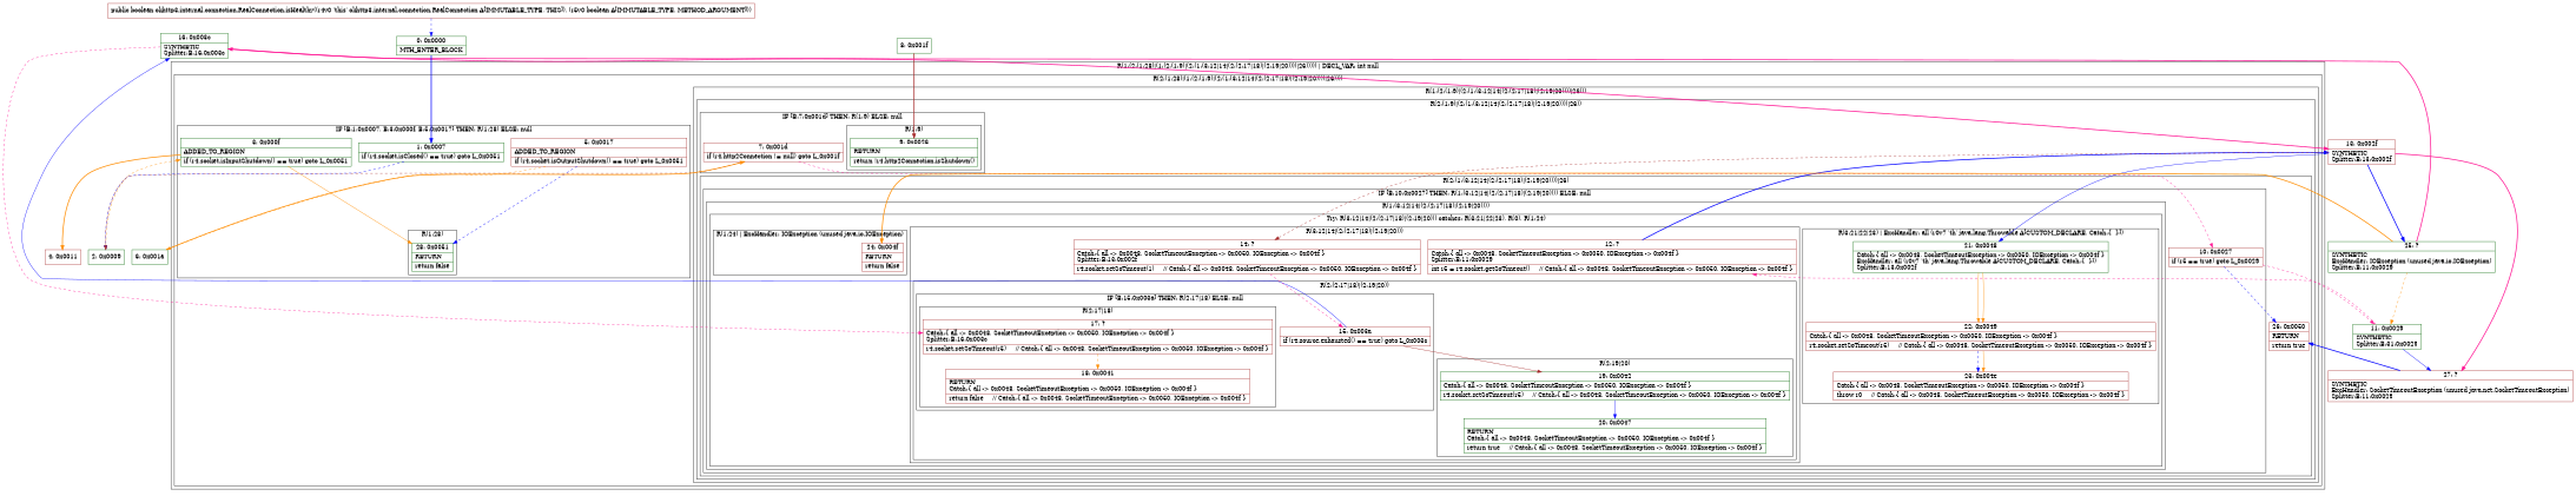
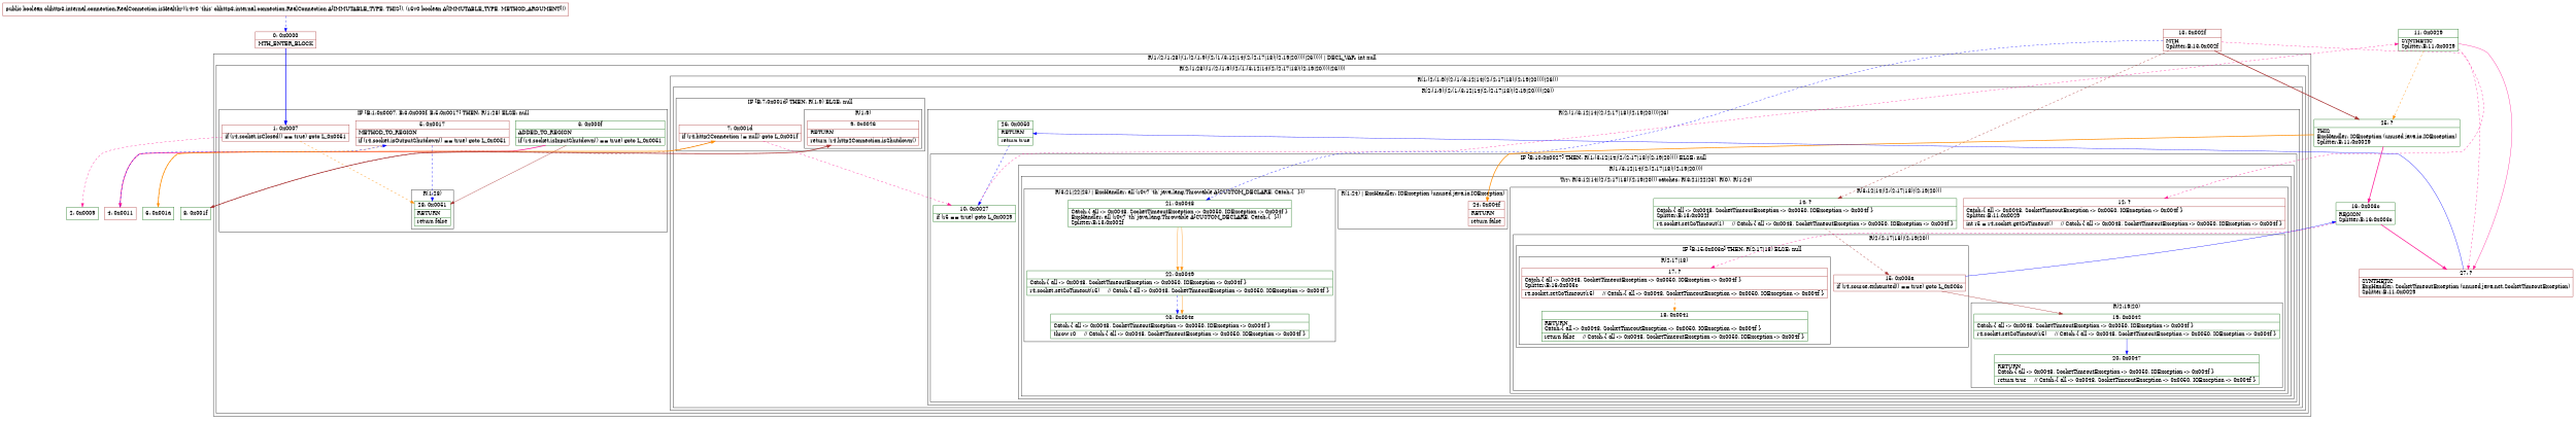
  digraph {
    node [color=darkgreen shape=record]
    edge [color=blue style=dashed]
    n1 [label="{28\:\ 0x0051|RETURN\l|return false\l}"]
-   n2 [label="{1\:\ 0x0007|if (r4.socket.isClosed() == true) goto L_0x0051\l}"]
+   n2 [color=brown label="{1\:\ 0x0007|if (r4.socket.isClosed() == true) goto L_0x0051\l}"]
    n3 [label="{3\:\ 0x000f|ADDED_TO_REGION\l|if (r4.socket.isInputShutdown() == true) goto L_0x0051\l}"]
-   n4 [color=brown label="{5\:\ 0x0017|ADDED_TO_REGION\l|if (r4.socket.isOutputShutdown() == true) goto L_0x0051\l}"]
-   n5 [label="{9\:\ 0x0026|RETURN\l|return !r4.http2Connection.isShutdown()\l}"]
+   n4 [color=brown label="{5\:\ 0x0017|METHOD_TO_REGION\l|if (r4.socket.isOutputShutdown() == true) goto L_0x0051\l}"]
+   n5 [color=brown label="{9\:\ 0x0026|RETURN\l|return !r4.http2Connection.isShutdown()\l}"]
    n6 [color=brown label="{7\:\ 0x001d|if (r4.http2Connection != null) goto L_0x001f\l}"]
    n7 [color=brown label="{17\:\ ?|Catch:\{ all \-\> 0x0048, SocketTimeoutException \-\> 0x0050, IOException \-\> 0x004f \}\lSplitter:B:16:0x003c\l|r4.socket.setSoTimeout(r5)     \/\/ Catch:\{ all \-\> 0x0048, SocketTimeoutException \-\> 0x0050, IOException \-\> 0x004f \}\l}"]
-   n8 [color=brown label="{18\:\ 0x0041|RETURN\lCatch:\{ all \-\> 0x0048, SocketTimeoutException \-\> 0x0050, IOException \-\> 0x004f \}\l|return false     \/\/ Catch:\{ all \-\> 0x0048, SocketTimeoutException \-\> 0x0050, IOException \-\> 0x004f \}\l}"]
+   n8 [label="{18\:\ 0x0041|RETURN\lCatch:\{ all \-\> 0x0048, SocketTimeoutException \-\> 0x0050, IOException \-\> 0x004f \}\l|return false     \/\/ Catch:\{ all \-\> 0x0048, SocketTimeoutException \-\> 0x0050, IOException \-\> 0x004f \}\l}"]
    n9 [color=brown label="{15\:\ 0x003a|if (r4.source.exhausted() == true) goto L_0x003c\l}"]
    n10 [label="{19\:\ 0x0042|Catch:\{ all \-\> 0x0048, SocketTimeoutException \-\> 0x0050, IOException \-\> 0x004f \}\l|r4.socket.setSoTimeout(r5)     \/\/ Catch:\{ all \-\> 0x0048, SocketTimeoutException \-\> 0x0050, IOException \-\> 0x004f \}\l}"]
    n11 [label="{20\:\ 0x0047|RETURN\lCatch:\{ all \-\> 0x0048, SocketTimeoutException \-\> 0x0050, IOException \-\> 0x004f \}\l|return true     \/\/ Catch:\{ all \-\> 0x0048, SocketTimeoutException \-\> 0x0050, IOException \-\> 0x004f \}\l}"]
    n12 [color=brown label="{12\:\ ?|Catch:\{ all \-\> 0x0048, SocketTimeoutException \-\> 0x0050, IOException \-\> 0x004f \}\lSplitter:B:11:0x0029\l|int r5 = r4.socket.getSoTimeout()     \/\/ Catch:\{ all \-\> 0x0048, SocketTimeoutException \-\> 0x0050, IOException \-\> 0x004f \}\l}"]
-   n13 [color=brown label="{14\:\ ?|Catch:\{ all \-\> 0x0048, SocketTimeoutException \-\> 0x0050, IOException \-\> 0x004f \}\lSplitter:B:13:0x002f\l|r4.socket.setSoTimeout(1)     \/\/ Catch:\{ all \-\> 0x0048, SocketTimeoutException \-\> 0x0050, IOException \-\> 0x004f \}\l}"]
+   n13 [label="{14\:\ ?|Catch:\{ all \-\> 0x0048, SocketTimeoutException \-\> 0x0050, IOException \-\> 0x004f \}\lSplitter:B:13:0x002f\l|r4.socket.setSoTimeout(1)     \/\/ Catch:\{ all \-\> 0x0048, SocketTimeoutException \-\> 0x0050, IOException \-\> 0x004f \}\l}"]
    n14 [label="{21\:\ 0x0048|Catch:\{ all \-\> 0x0048, SocketTimeoutException \-\> 0x0050, IOException \-\> 0x004f \}\lExcHandler: all (r0v7 'th' java.lang.Throwable A[CUSTOM_DECLARE, Catch:\{  \}])\lSplitter:B:13:0x002f\l}"]
-   n15 [color=brown label="{22\:\ 0x0049|Catch:\{ all \-\> 0x0048, SocketTimeoutException \-\> 0x0050, IOException \-\> 0x004f \}\l|r4.socket.setSoTimeout(r5)     \/\/ Catch:\{ all \-\> 0x0048, SocketTimeoutException \-\> 0x0050, IOException \-\> 0x004f \}\l}"]
-   n16 [color=brown label="{23\:\ 0x004e|Catch:\{ all \-\> 0x0048, SocketTimeoutException \-\> 0x0050, IOException \-\> 0x004f \}\l|throw r0     \/\/ Catch:\{ all \-\> 0x0048, SocketTimeoutException \-\> 0x0050, IOException \-\> 0x004f \}\l}"]
+   n15 [label="{22\:\ 0x0049|Catch:\{ all \-\> 0x0048, SocketTimeoutException \-\> 0x0050, IOException \-\> 0x004f \}\l|r4.socket.setSoTimeout(r5)     \/\/ Catch:\{ all \-\> 0x0048, SocketTimeoutException \-\> 0x0050, IOException \-\> 0x004f \}\l}"]
+   n16 [label="{23\:\ 0x004e|Catch:\{ all \-\> 0x0048, SocketTimeoutException \-\> 0x0050, IOException \-\> 0x004f \}\l|throw r0     \/\/ Catch:\{ all \-\> 0x0048, SocketTimeoutException \-\> 0x0050, IOException \-\> 0x004f \}\l}"]
    n17 [color=brown label="{24\:\ 0x004f|RETURN\l|return false\l}"]
-   n18 [color=brown label="{10\:\ 0x0027|if (r5 == true) goto L_0x0029\l}"]
-   n19 [color=brown label="{26\:\ 0x0050|RETURN\l|return true\l}"]
+   n18 [label="{10\:\ 0x0027|if (r5 == true) goto L_0x0029\l}"]
+   n19 [label="{26\:\ 0x0050|RETURN\l|return true\l}"]
    n20 [label="{2\:\ 0x0009}"]
    n21 [color=brown label="{4\:\ 0x0011}"]
    n22 [label="{6\:\ 0x001a}"]
    n23 [label="{8\:\ 0x001f}"]
-   n24 [label="{16\:\ 0x003c|SYNTHETIC\lSplitter:B:16:0x003c\l}"]
-   n25 [color=brown label="{13\:\ 0x002f|SYNTHETIC\lSplitter:B:13:0x002f\l}"]
-   n26 [label="{11\:\ 0x0029|SYNTHETIC\lSplitter:B:31:0x0029\l}"]
-   n27 [label="{25\:\ ?|SYNTHETIC\lExcHandler: IOException (unused java.io.IOException)\lSplitter:B:11:0x0029\l}"]
+   n24 [label="{16\:\ 0x003c|REGION\lSplitter:B:16:0x003c\l}"]
+   n25 [color=brown label="{13\:\ 0x002f|MTH\lSplitter:B:13:0x002f\l}"]
+   n26 [label="{11\:\ 0x0029|SYNTHETIC\lSplitter:B:11:0x0029\l}"]
+   n27 [label="{25\:\ ?|THIS\lExcHandler: IOException (unused java.io.IOException)\lSplitter:B:11:0x0029\l}"]
    n28 [color=brown label="{27\:\ ?|SYNTHETIC\lExcHandler: SocketTimeoutException (unused java.net.SocketTimeoutException)\lSplitter:B:11:0x0029\l}"]
-   n29 [label="{0\:\ 0x0000|MTH_ENTER_BLOCK\l}"]
+   n29 [color=brown label="{0\:\ 0x0000|MTH_ENTER_BLOCK\l}"]
    n30 [color=brown label="{public boolean okhttp3.internal.connection.RealConnection.isHealthy((r4v0 'this' okhttp3.internal.connection.RealConnection A[IMMUTABLE_TYPE, THIS]), (r5v0 boolean A[IMMUTABLE_TYPE, METHOD_ARGUMENT])) }"]
    subgraph cluster_1 {
      label="R(1:(2:(1:28)|(1:(2:(1:9)|(2:(1:(3:12|14|(2:(2:17|18)|(2:19|20))))|26))))) | DECL_VAR: int null\l"
      subgraph cluster_2 {
        label="R(2:(1:28)|(1:(2:(1:9)|(2:(1:(3:12|14|(2:(2:17|18)|(2:19|20))))|26))))"
        subgraph cluster_3 {
          label="IF [B:1:0x0007, B:3:0x000f, B:5:0x0017] THEN: R(1:28) ELSE: null"
          n2
          n3
          n4
          subgraph cluster_4 {
            label="R(1:28)"
            n1
          }
        }
        subgraph cluster_5 {
          label="R(1:(2:(1:9)|(2:(1:(3:12|14|(2:(2:17|18)|(2:19|20))))|26)))"
          subgraph cluster_6 {
            label="R(2:(1:9)|(2:(1:(3:12|14|(2:(2:17|18)|(2:19|20))))|26))"
            subgraph cluster_7 {
              label="IF [B:7:0x001d] THEN: R(1:9) ELSE: null"
              n6
              subgraph cluster_8 {
                label="R(1:9)"
                n5
              }
            }
            subgraph cluster_9 {
              label="R(2:(1:(3:12|14|(2:(2:17|18)|(2:19|20))))|26)"
              n19
              subgraph cluster_10 {
                label="IF [B:10:0x0027] THEN: R(1:(3:12|14|(2:(2:17|18)|(2:19|20)))) ELSE: null"
                n18
                subgraph cluster_11 {
                  label="R(1:(3:12|14|(2:(2:17|18)|(2:19|20))))"
                  subgraph cluster_12 {
                    label="Try: R(3:12|14|(2:(2:17|18)|(2:19|20))) catches: R(3:21|22|23), R(0), R(1:24)"
                    subgraph cluster_13 {
                      label="R(3:12|14|(2:(2:17|18)|(2:19|20)))"
                      n12
                      n13
                      subgraph cluster_14 {
                        label="R(2:(2:17|18)|(2:19|20))"
                        subgraph cluster_15 {
                          label="IF [B:15:0x003a] THEN: R(2:17|18) ELSE: null"
                          n9
                          subgraph cluster_16 {
                            label="R(2:17|18)"
                            n7
                            n8
                          }
                        }
                        subgraph cluster_17 {
                          label="R(2:19|20)"
                          n10
                          n11
                        }
                      }
                    }
                    subgraph cluster_18 {
                      label="R(3:21|22|23) | ExcHandler: all (r0v7 'th' java.lang.Throwable A[CUSTOM_DECLARE, Catch:\{  \}])\l"
                      n14
                      n15
                      n16
                    }
                    subgraph cluster_19 {
                      label="R(0) | ExcHandler: SocketTimeoutException (unused java.net.SocketTimeoutException)\l"
                    }
                    subgraph cluster_20 {
                      label="R(1:24) | ExcHandler: IOException (unused java.io.IOException)\l"
                      n17
                    }
                  }
                }
              }
            }
          }
        }
      }
    }
    subgraph cluster_21 {
      label="R(3:21|22|23) | ExcHandler: all (r0v7 'th' java.lang.Throwable A[CUSTOM_DECLARE, Catch:\{  \}])\l"
    }
    subgraph cluster_22 {
      label="R(0) | ExcHandler: SocketTimeoutException (unused java.net.SocketTimeoutException)\l"
    }
    subgraph cluster_23 {
      label="R(1:24) | ExcHandler: IOException (unused java.io.IOException)\l"
    }
-   n2 -> n20
-   n3 -> n1 [color=darkorange style=solid]
-   n3 -> n21 [color=darkorange style=bold]
+   n2 -> n1 [color=darkorange]
+   n2 -> n20 [color=deeppink]
+   n3 -> n1 [color=brown style=solid]
+   n3 -> n21 [color=deeppink style=bold]
    n4 -> n1
    n4 -> n22 [color=darkorange]
    n6 -> n18 [color=deeppink]
-   n6 -> n20 [color=brown]
+   n6 -> n23 [color=brown]
    n7 -> n8 [color=darkorange]
    n9 -> n10 [color=brown style=solid]
    n9 -> n24 [style=solid]
    n10 -> n11 [style=solid]
-   n12 -> n25 [style=bold]
-   n13 -> n9 [color=deeppink]
+   n13 -> n9 [color=brown]
    n14 -> n15 [color=darkorange style=solid]
    n14 -> n15 [color=darkorange style=solid]
    n15 -> n16
    n15 -> n16 [color=darkorange style=solid]
-   n18 -> n19
+   n19 -> n18
    n18 -> n26 [color=deeppink]
-   n20 -> n3 [color=darkorange]
+   n21 -> n4
    n22 -> n6 [color=darkorange style=bold]
    n23 -> n5 [color=brown style=bold]
    n24 -> n7 [color=deeppink]
-   n24 -> n25 [color=deeppink style=bold]
+   n24 -> n28 [color=deeppink style=bold]
    n25 -> n13 [color=brown]
-   n25 -> n14 [style=solid]
-   n25 -> n27 [style=bold]
-   n25 -> n28 [color=deeppink style=bold]
+   n25 -> n14
+   n25 -> n27 [color=brown style=bold]
+   n25 -> n28 [color=deeppink]
    n26 -> n12 [color=deeppink]
-   n27 -> n26 [color=darkorange]
-   n26 -> n28 [style=solid]
+   n26 -> n27 [color=darkorange]
+   n26 -> n28 [color=deeppink style=solid]
    n27 -> n17 [color=darkorange style=bold]
    n27 -> n24 [color=deeppink style=bold]
-   n28 -> n19 [style=bold]
+   n28 -> n19 [style=solid]
    n29 -> n2 [style=bold]
    n30 -> n29
  }
